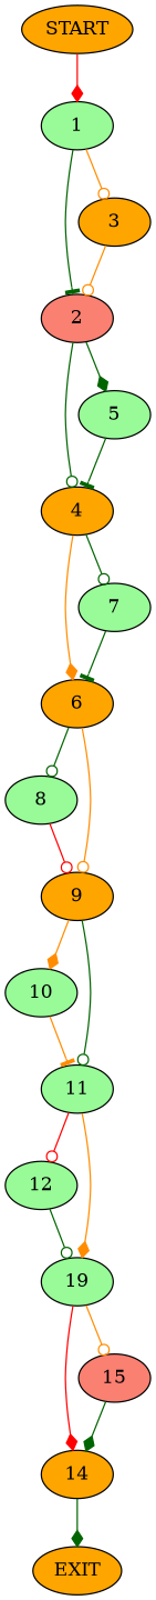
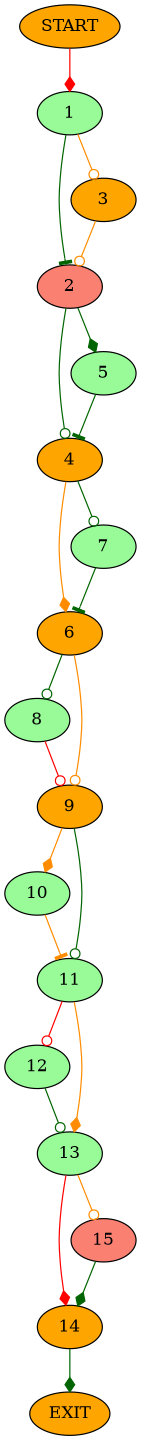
  digraph {
    node [fillcolor=palegreen style=filled]
    edge [arrowhead=odot color=darkgreen]
    n1 [fillcolor=orange label=START]
    1
    2 [fillcolor=salmon]
    3 [fillcolor=orange]
    n5 [fillcolor=orange label=EXIT]
    4 [fillcolor=orange]
    5
    6 [fillcolor=orange]
    7
    8
    9 [fillcolor=orange]
    10
    11
    12
-   13 [label=19]
+   13
    14 [fillcolor=orange]
    15 [fillcolor=salmon]
    n1 -> 1 [arrowhead=diamond color=red]
    1 -> 2 [arrowhead=tee]
    1 -> 3 [color=darkorange]
    2 -> 4
    2 -> 5 [arrowhead=diamond]
    3 -> 2 [color=darkorange]
    4 -> 6 [arrowhead=diamond color=darkorange]
    4 -> 7
    5 -> 4 [arrowhead=tee]
    6 -> 8
    6 -> 9 [color=darkorange]
    7 -> 6 [arrowhead=tee]
    8 -> 9 [color=red]
    9 -> 10 [arrowhead=diamond color=darkorange]
    9 -> 11
    10 -> 11 [arrowhead=tee color=darkorange]
    11 -> 12 [color=red]
    11 -> 13 [arrowhead=diamond color=darkorange]
    12 -> 13
    13 -> 14 [arrowhead=diamond color=red]
    13 -> 15 [color=darkorange]
    14 -> n5 [arrowhead=diamond]
    15 -> 14 [arrowhead=diamond]
  }
